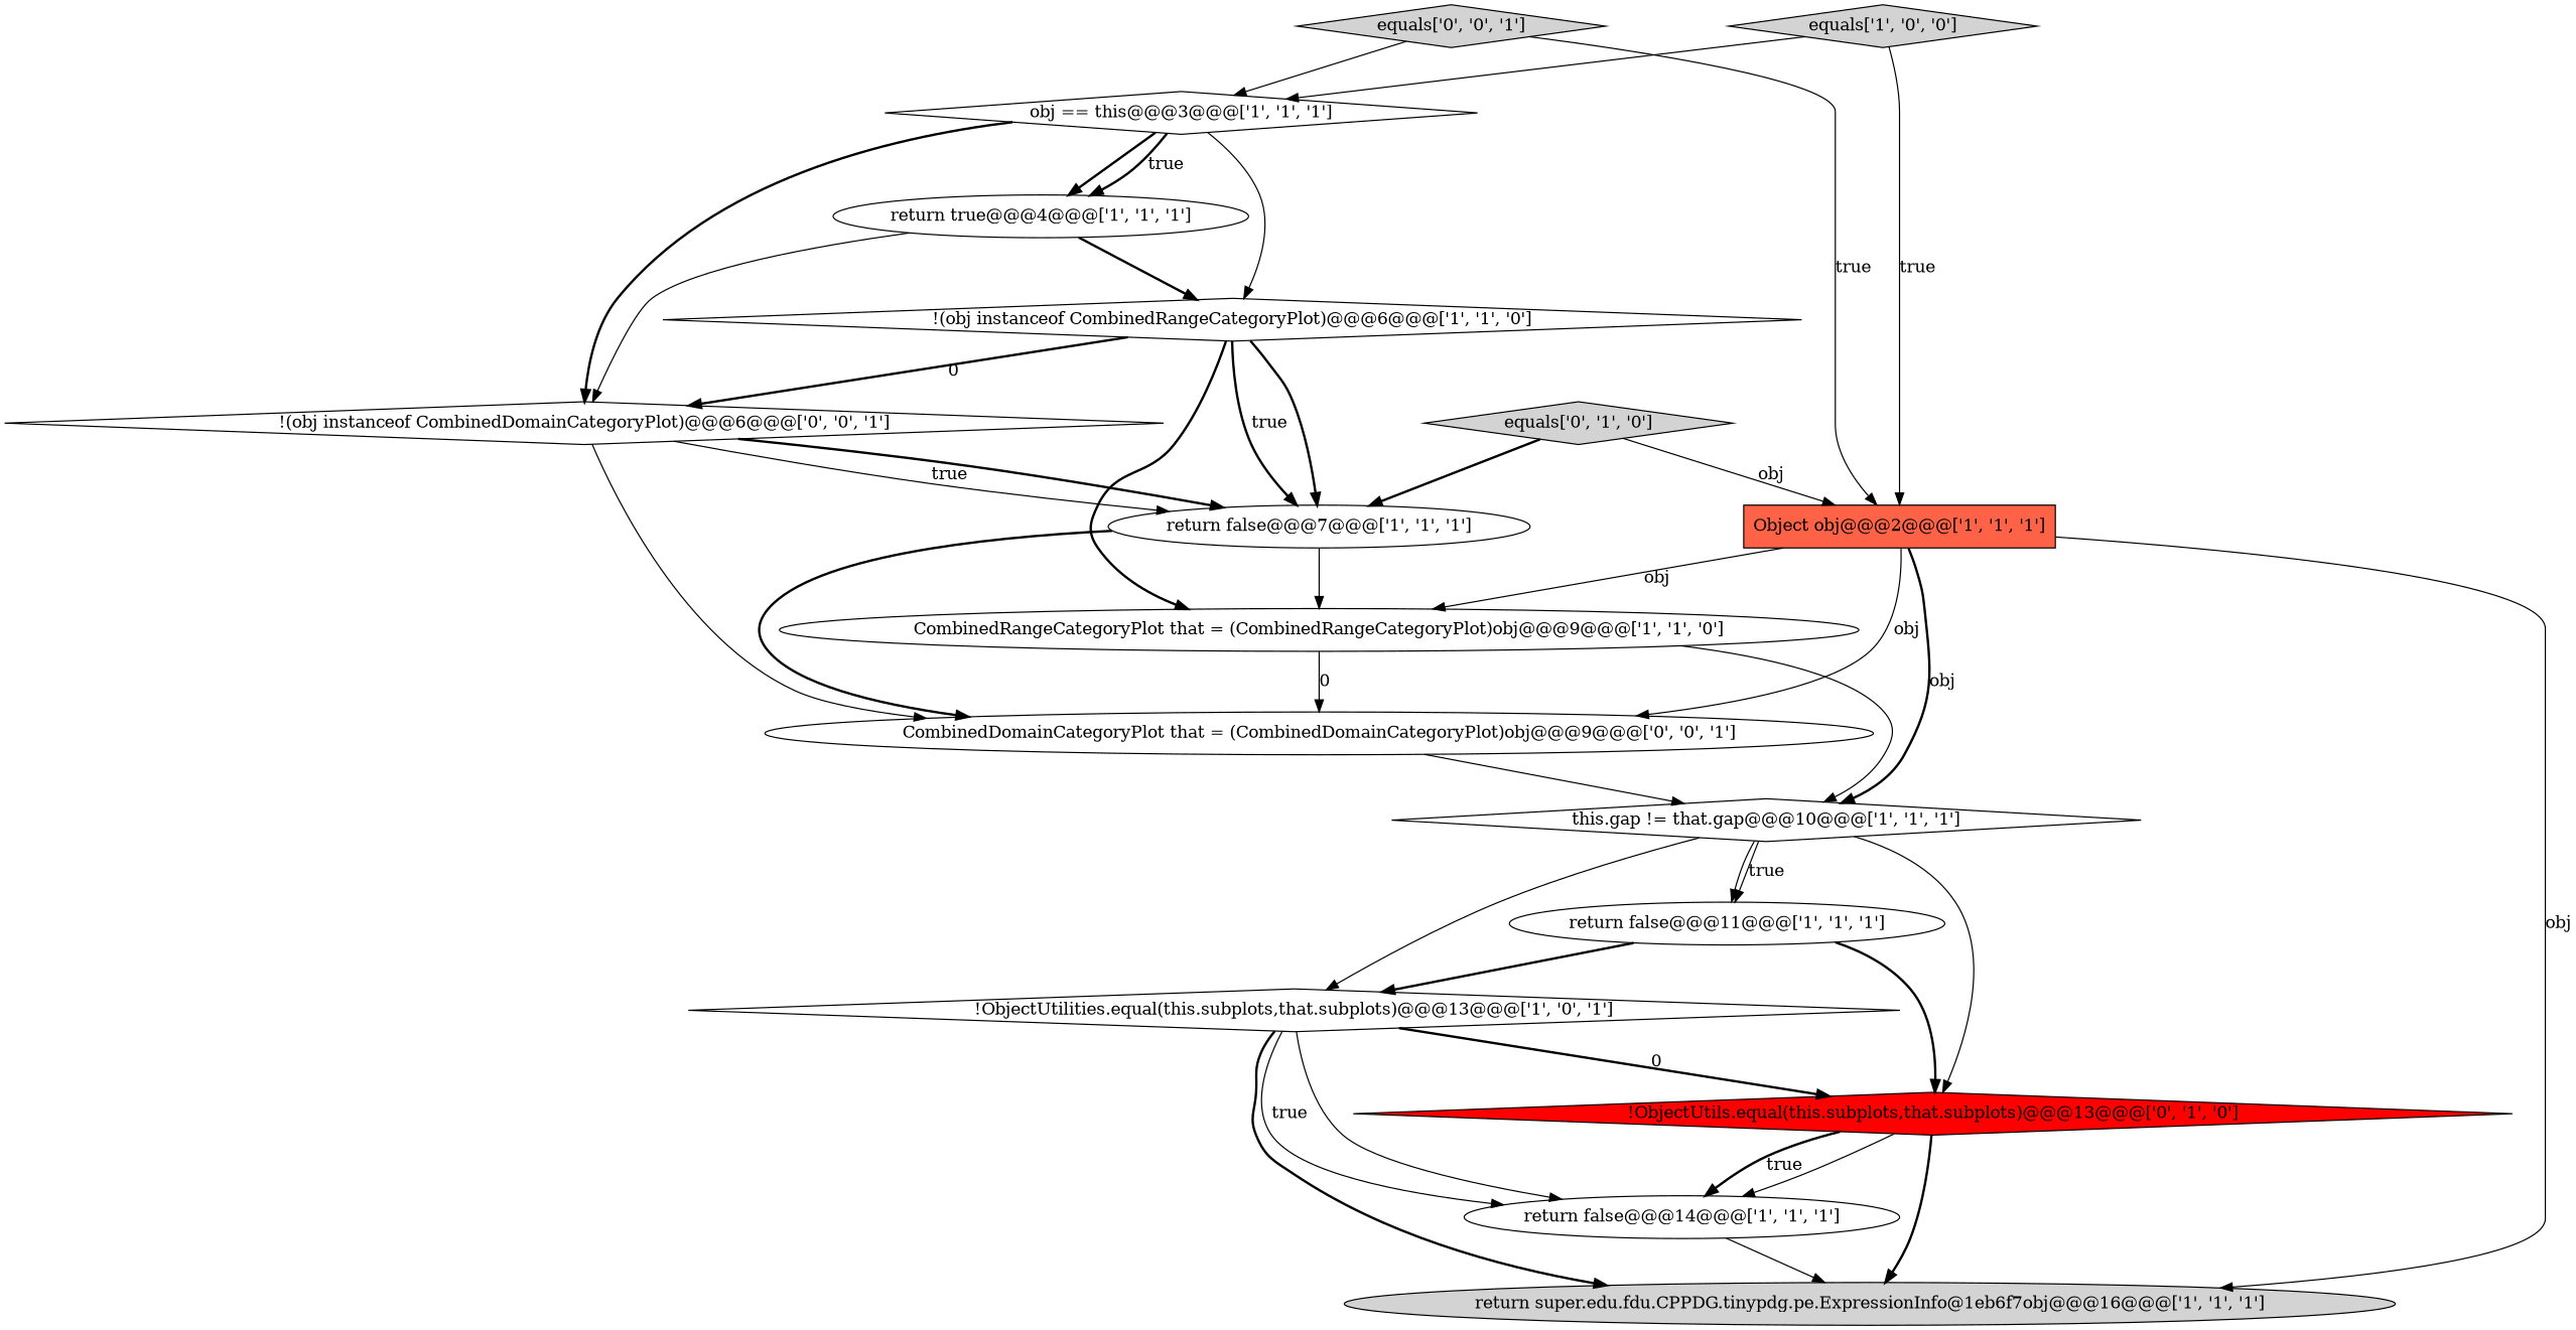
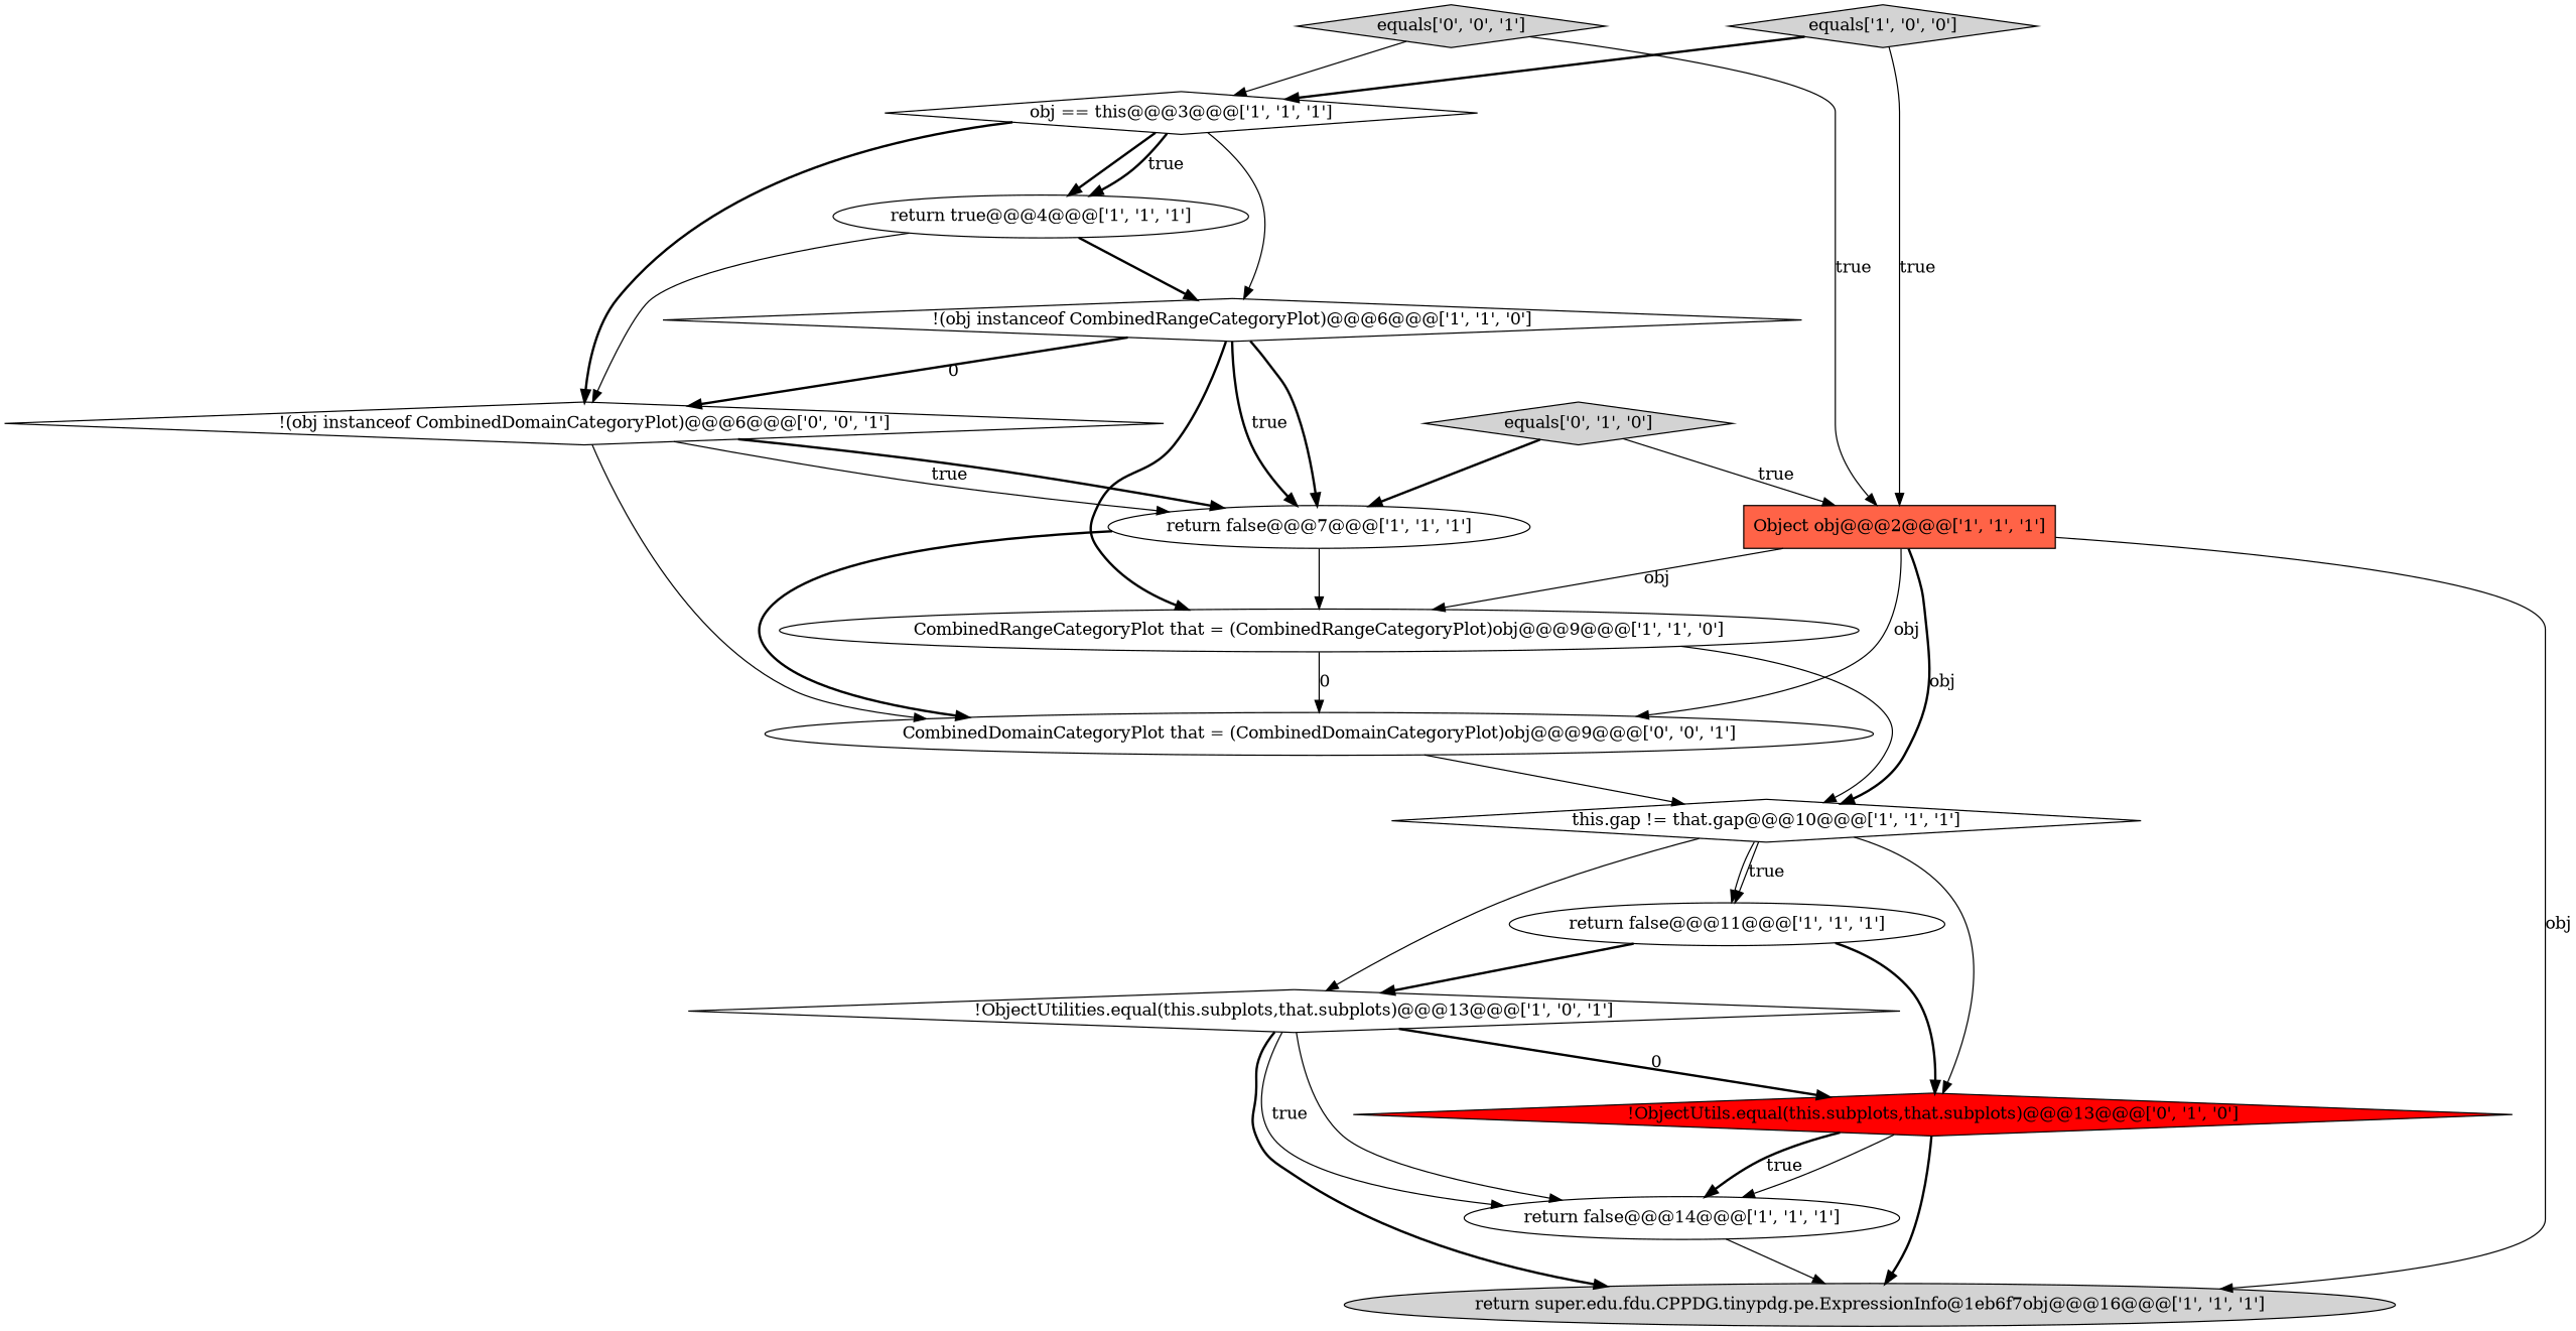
  digraph {
    node [fillcolor=white shape=diamond style=filled]
    edge [style=solid]
    n1 [label="!ObjectUtilities.equal(this.subplots,that.subplots)@@@13@@@['1', '0', '1']"]
    n2 [label="return false@@@14@@@['1', '1', '1']" shape=ellipse]
    n3 [fillcolor=lightgray label="return super.edu.fdu.CPPDG.tinypdg.pe.ExpressionInfo@1eb6f7obj@@@16@@@['1', '1', '1']" shape=ellipse]
    n4 [fillcolor=red label="!ObjectUtils.equal(this.subplots,that.subplots)@@@13@@@['0', '1', '0']"]
    n5 [fillcolor=lightgray label="equals['0', '0', '1']"]
    n6 [fillcolor=tomato label="Object obj@@@2@@@['1', '1', '1']" shape=box]
    n7 [label="obj == this@@@3@@@['1', '1', '1']"]
    n8 [label="CombinedRangeCategoryPlot that = (CombinedRangeCategoryPlot)obj@@@9@@@['1', '1', '0']" shape=ellipse]
    n9 [label="CombinedDomainCategoryPlot that = (CombinedDomainCategoryPlot)obj@@@9@@@['0', '0', '1']" shape=ellipse]
    n10 [label="this.gap != that.gap@@@10@@@['1', '1', '1']"]
    n11 [label="!(obj instanceof CombinedRangeCategoryPlot)@@@6@@@['1', '1', '0']"]
    n12 [label="!(obj instanceof CombinedDomainCategoryPlot)@@@6@@@['0', '0', '1']"]
    n13 [label="return true@@@4@@@['1', '1', '1']" shape=ellipse]
    n14 [fillcolor=lightgray label="equals['1', '0', '0']"]
    n15 [label="return false@@@7@@@['1', '1', '1']" shape=ellipse]
    n16 [label="return false@@@11@@@['1', '1', '1']" shape=ellipse]
    n17 [fillcolor=lightgray label="equals['0', '1', '0']"]
    n1 -> n2
    n1 -> n2 [label=true]
    n1 -> n3 [style=bold]
    n1 -> n4 [label=0 style=bold]
    n2 -> n3
    n4 -> n2 [label=true style=bold]
    n4 -> n2
    n4 -> n3 [style=bold]
    n5 -> n6 [label=true]
    n5 -> n7
    n6 -> n3 [label=obj]
    n6 -> n8 [label=obj]
    n6 -> n9 [label=obj]
    n6 -> n10 [label=obj style=bold]
    n7 -> n11
    n7 -> n12 [style=bold]
    n7 -> n13 [style=bold]
    n7 -> n13 [label=true style=bold]
    n8 -> n9 [label=0]
    n8 -> n10
    n9 -> n10
    n10 -> n1
    n10 -> n4
    n10 -> n16
    n10 -> n16 [label=true]
    n11 -> n8 [style=bold]
    n11 -> n12 [label=0 style=bold]
    n11 -> n15 [style=bold]
    n11 -> n15 [label=true style=bold]
    n12 -> n9
    n12 -> n15 [label=true]
    n12 -> n15 [style=bold]
    n13 -> n11 [style=bold]
    n13 -> n12
    n14 -> n6 [label=true]
-   n14 -> n7
+   n14 -> n7 [style=bold]
    n15 -> n8
    n15 -> n9 [style=bold]
    n16 -> n1 [style=bold]
    n16 -> n4 [style=bold]
-   n17 -> n6 [label=obj]
+   n17 -> n6 [label=true]
    n17 -> n15 [style=bold]
  }
